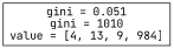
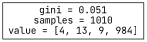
  digraph {
    fontname="JetBrains Mono"
-   n1 [label="gini = 0.051\ngini = 1010\nvalue = [4, 13, 9, 984]" shape=box fontname="JetBrains Mono"]
+   n1 [label="gini = 0.051\nsamples = 1010\nvalue = [4, 13, 9, 984]" shape=box fontname="JetBrains Mono"]
  }
